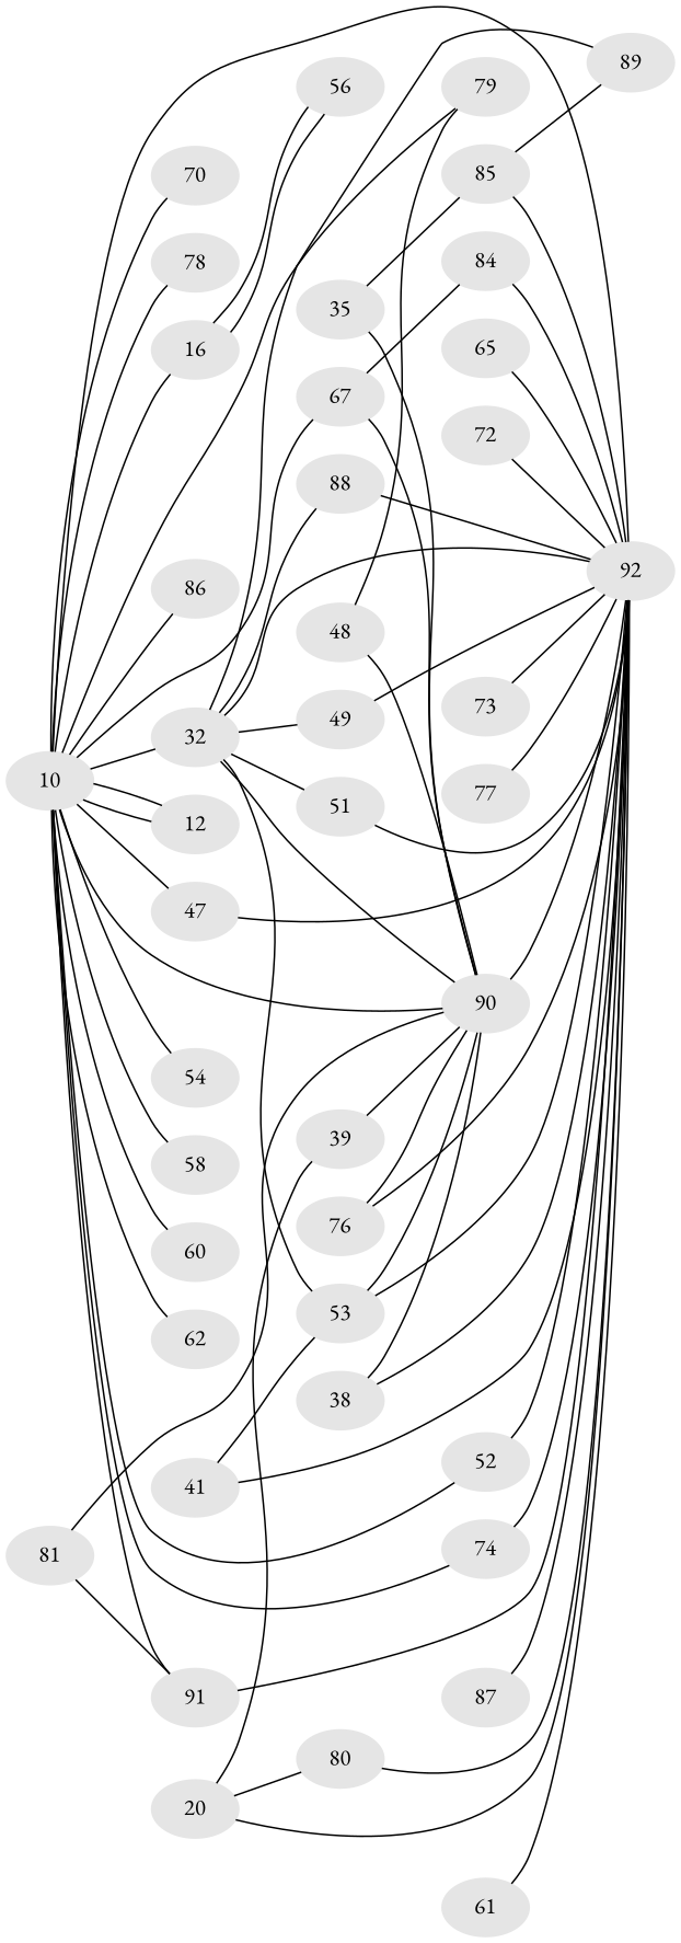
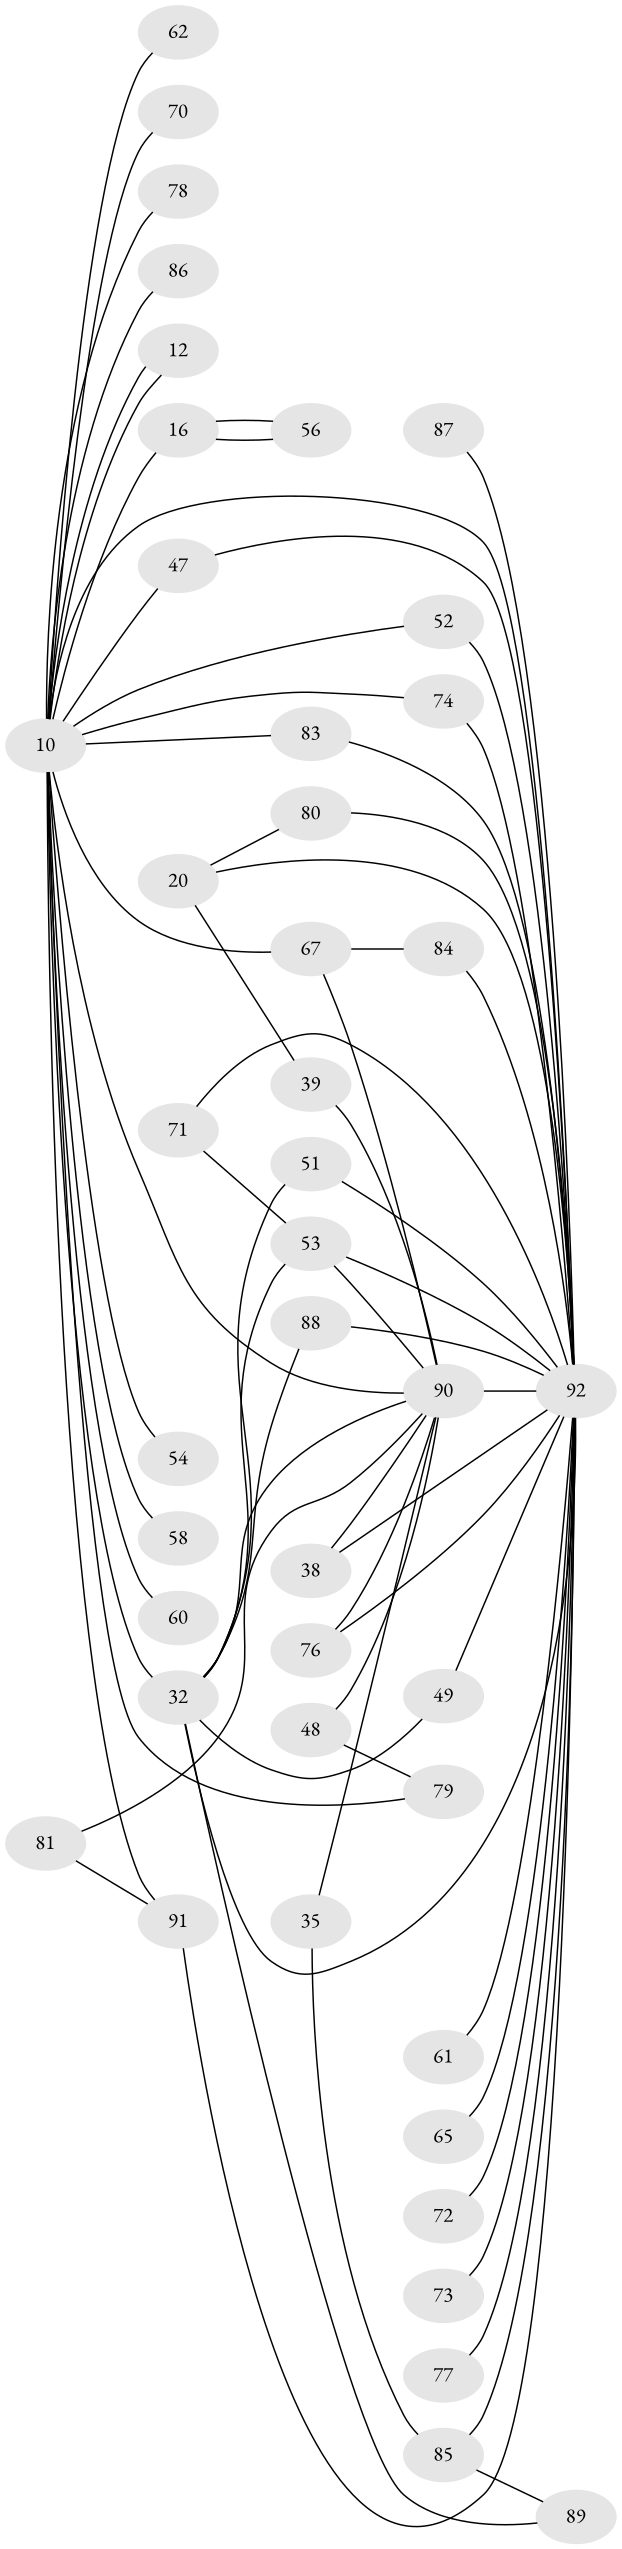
  graph {
    fontname="EB Garamond"
    rankdir=LR
    node [color=gray90 fontname="EB Garamond" style=filled]
    edge [fontname="EB Garamond"]
    10 [super="+5+7"]
    12
    16
    32 [super="+8"]
    47 [super="+37+30+18"]
    52
    54 [super="+21"]
    58
    60
    62 [super="+55"]
    67 [super="+45"]
    70
    74
    78
    79
+   83
    86
    90 [super="+64+75+9"]
    91 [super="+42"]
    92 [super="+68+66+57+63+82+25"]
    56
    49
    51
    53 [super="+28+34"]
    88
    89
    84
    85 [super="+19+22+59"]
    20
    39
    80
    35
    38
-   41
+   41 [label=71]
    48
    61
    65
    72
    73
    76
    77
    81
    87
    10 -- 12
    10 -- 12
    10 -- 16 [weight=2]
    10 -- 32 [weight=9]
    10 -- 47 [weight=5]
    10 -- 52
    10 -- 54 [weight=2]
    10 -- 58 [weight=2]
    10 -- 60 [weight=2]
    10 -- 62 [weight=3]
    10 -- 67 [weight=2]
    10 -- 70
    10 -- 74
    10 -- 78 [weight=2]
    10 -- 79
+   10 -- 83
    10 -- 86 [weight=2]
    10 -- 90 [weight=13]
    10 -- 91 [weight=2]
    10 -- 92 [weight=14]
    16 -- 56
    16 -- 56
    32 -- 90 [weight=6]
    32 -- 92 [weight=8]
    32 -- 49
    32 -- 51
    32 -- 53
    32 -- 88
    32 -- 89
    47 -- 92
    52 -- 92
    67 -- 90 [weight=3]
    67 -- 84
    74 -- 92
+   83 -- 92
    90 -- 92 [weight=8]
    91 -- 92
    49 -- 92
    51 -- 92
    53 -- 90 [weight=2]
    53 -- 92
    88 -- 92
    84 -- 92
    85 -- 92 [weight=3]
    85 -- 89
    20 -- 92 [weight=2]
    20 -- 39
    20 -- 80
    39 -- 90
    80 -- 92
    35 -- 90
    35 -- 85
    38 -- 90
    38 -- 92
    41 -- 92
    41 -- 53
    48 -- 79
    48 -- 90 [weight=2]
    61 -- 92
    65 -- 92 [weight=2]
    72 -- 92 [weight=2]
    73 -- 92 [weight=2]
    76 -- 90
    76 -- 92
    77 -- 92 [weight=2]
    81 -- 90
    81 -- 91
    87 -- 92 [weight=2]
  }
